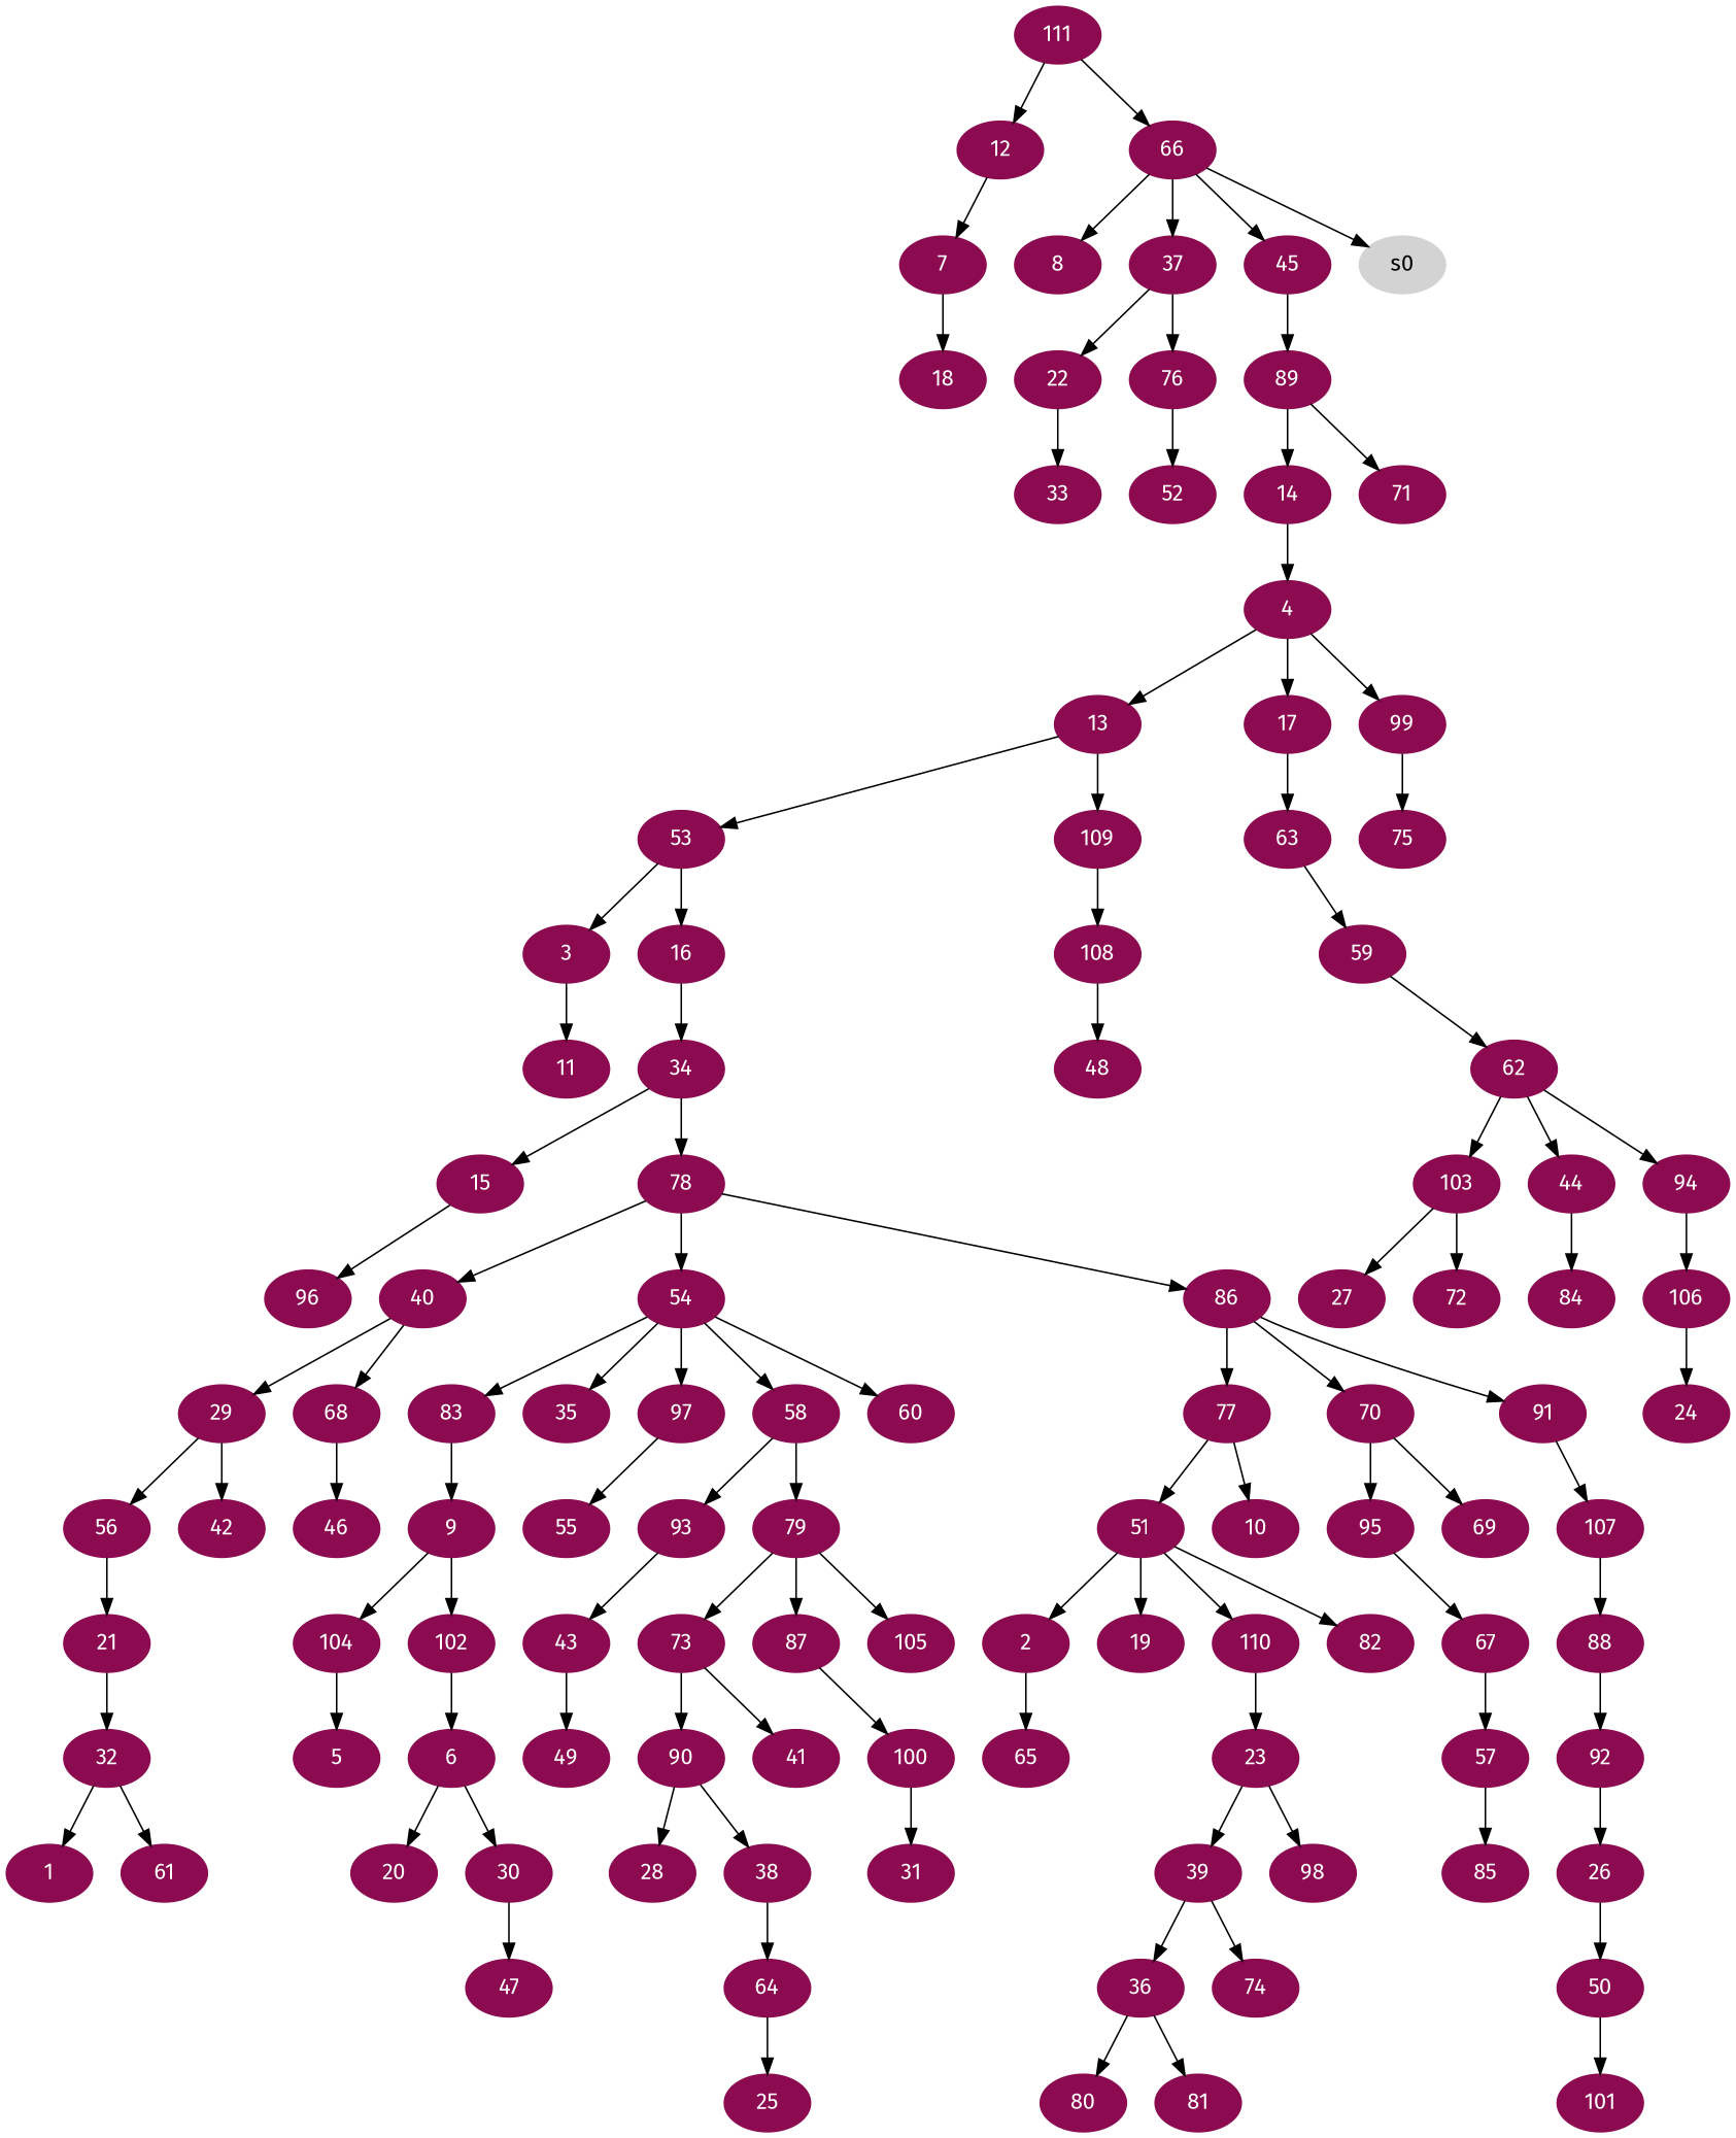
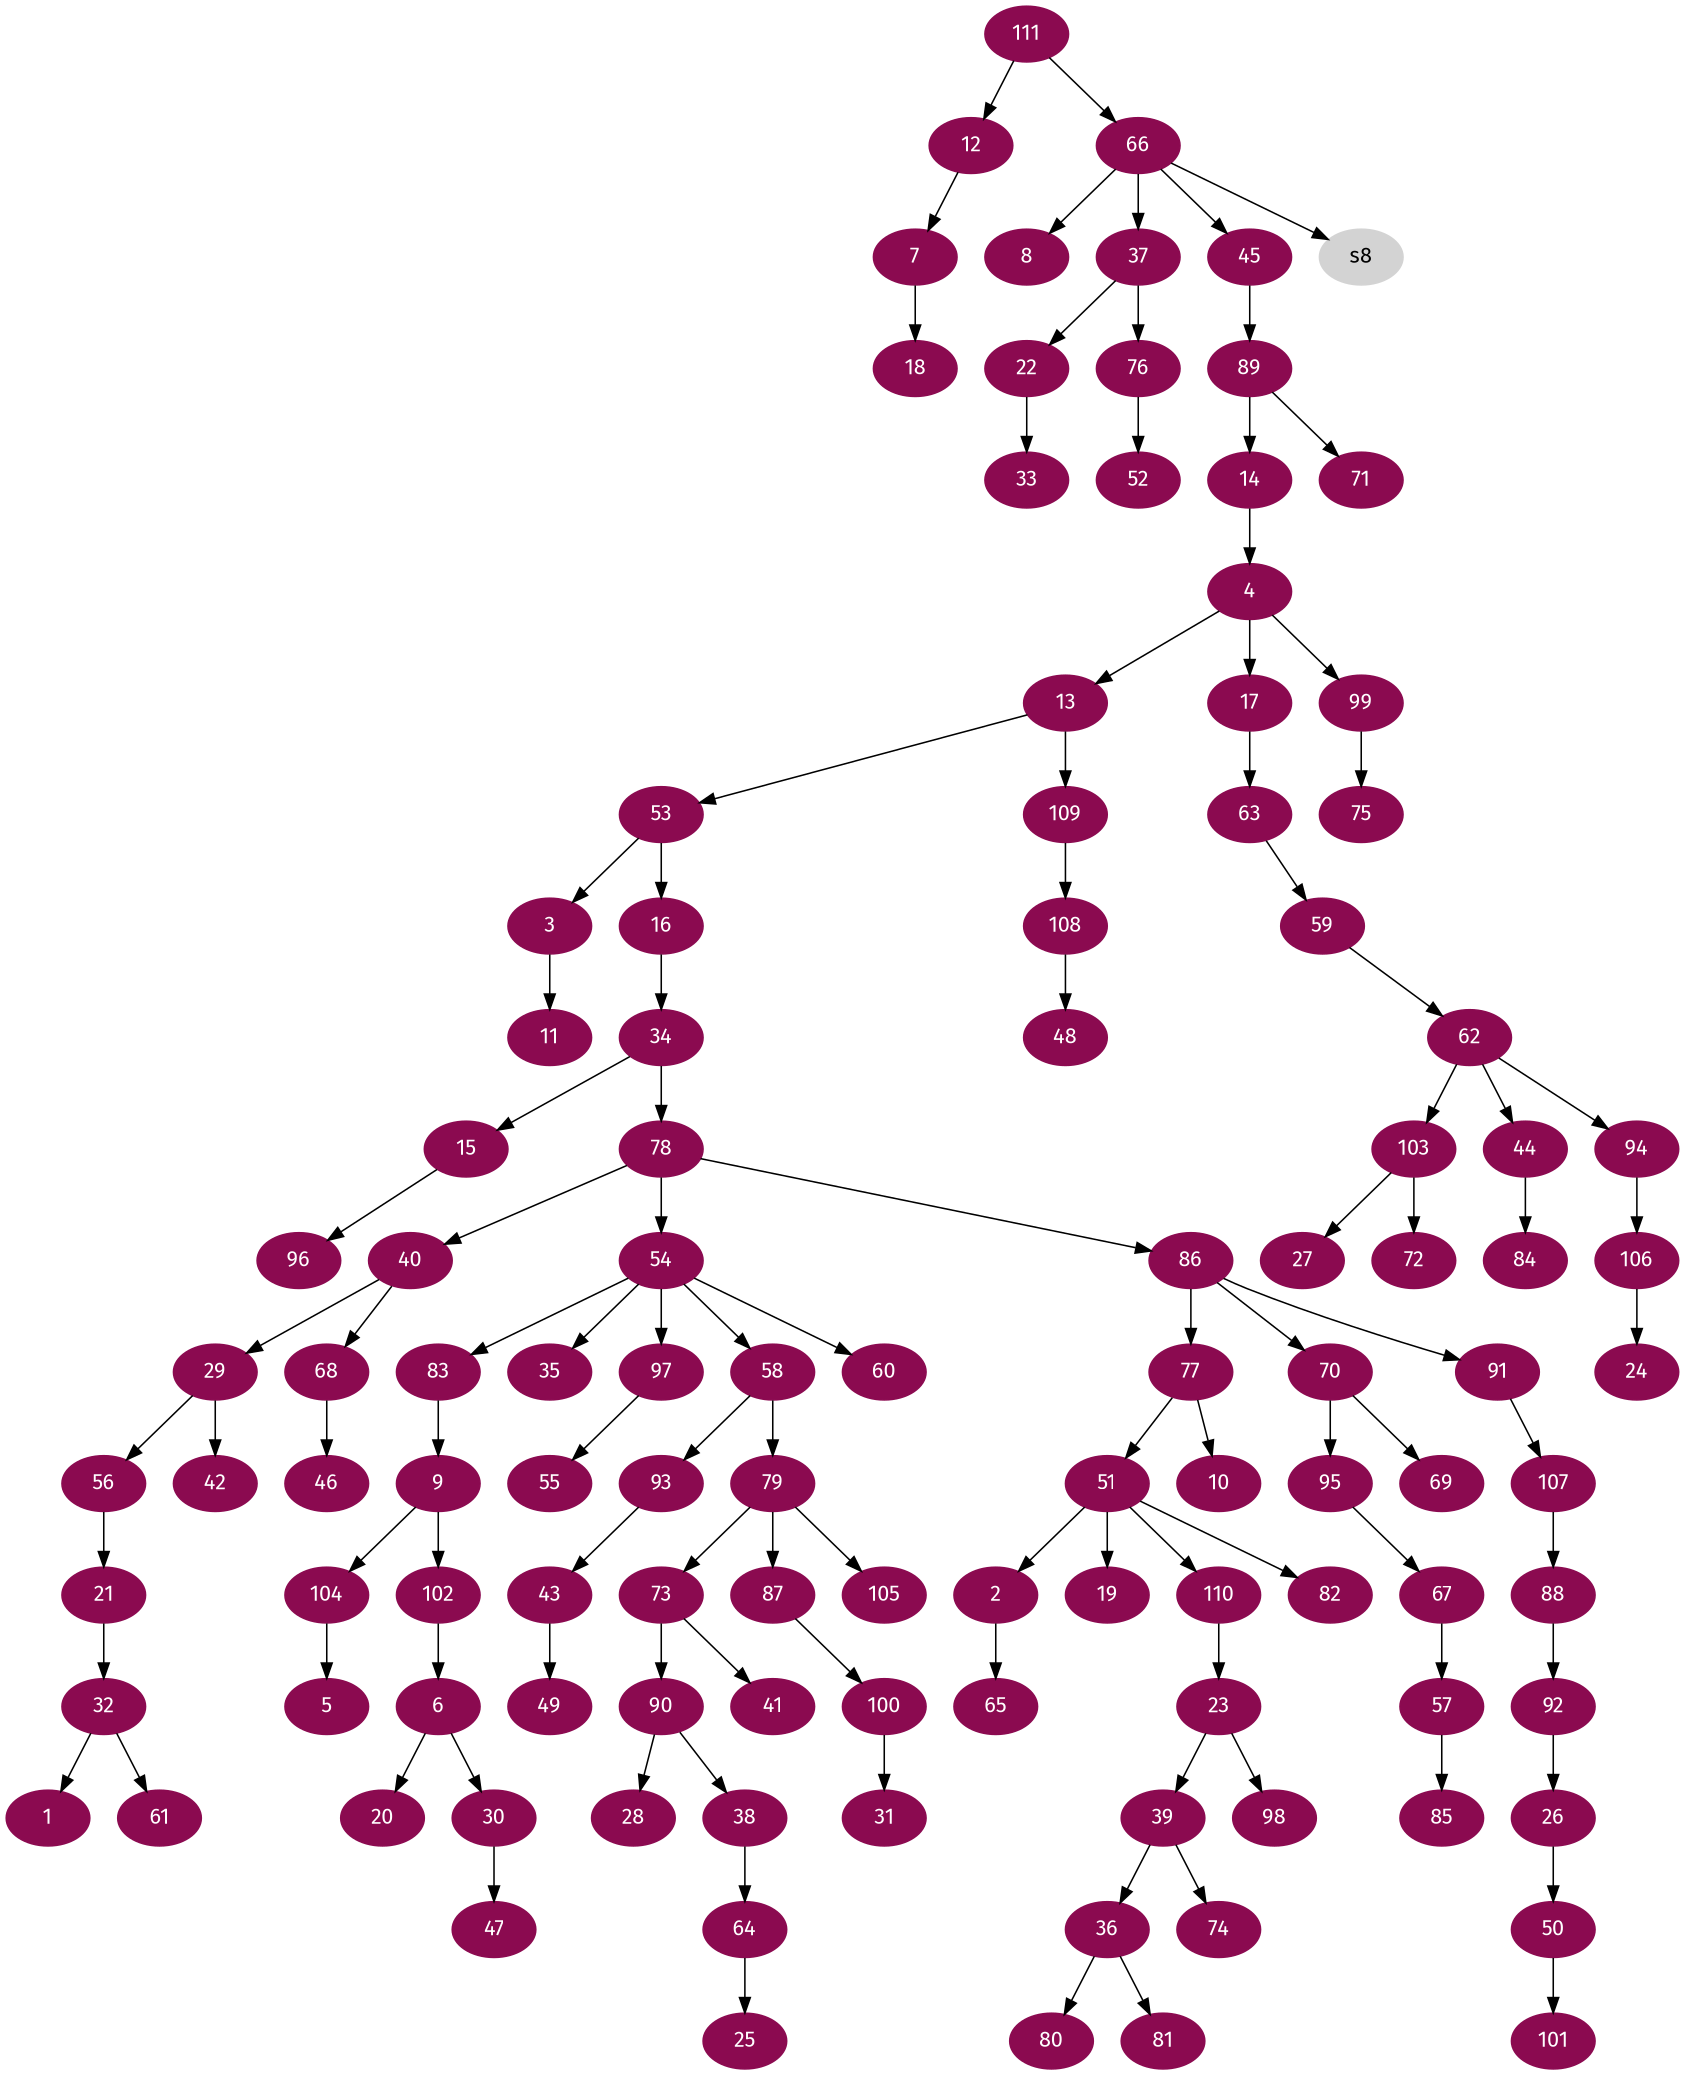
  digraph {
    fontname="Fira Sans"
    node [color=deeppink4 fontcolor=white style=filled fontname="Fira Sans"]
    edge [fontname="Fira Sans"]
    32
    1
    61
    51
    2
    19
    110
    82
    65
    53
    3
    16
    11
    14
    4
    13
    17
    99
    104
    5
    102
    6
    20
    30
    12
    7
    18
    66
    8
    37
    45
-   s0 [color=lightgrey fontcolor=black]
+   s0 [color=lightgrey fontcolor=black label=s8]
    83
    9
    77
    10
    111
    109
    89
    71
    34
    15
    78
    96
    63
    56
    21
    22
    76
    33
    23
    39
    98
    106
    24
    64
    25
    92
    26
    50
    103
    27
    72
    90
    28
    38
    40
    29
    68
    42
    47
    100
    31
    54
    35
    97
    58
    60
    36
    74
    80
    81
    86
    73
    41
    93
    43
    49
    62
    44
    94
    84
    46
    108
    48
    101
    52
    55
    67
    57
    85
    79
    59
    95
    70
    69
    91
    87
    105
    75
    107
    88
    32 -> 1
    32 -> 61
    51 -> 2
    51 -> 19
    51 -> 110
    51 -> 82
    2 -> 65
    110 -> 23
    53 -> 3
    53 -> 16
    3 -> 11
    16 -> 34
    14 -> 4
    4 -> 13
    4 -> 17
    4 -> 99
    13 -> 53
    13 -> 109
    17 -> 63
    99 -> 75
    104 -> 5
    102 -> 6
    6 -> 20
    6 -> 30
    30 -> 47
    12 -> 7
    7 -> 18
    66 -> 8
    66 -> 37
    66 -> 45
    66 -> s0
    37 -> 22
    37 -> 76
    45 -> 89
    83 -> 9
    9 -> 104
    9 -> 102
    77 -> 51
    77 -> 10
    111 -> 12
    111 -> 66
    109 -> 108
    89 -> 14
    89 -> 71
    34 -> 15
    34 -> 78
    15 -> 96
    78 -> 40
    78 -> 54
    78 -> 86
    63 -> 59
    56 -> 21
    21 -> 32
    22 -> 33
    76 -> 52
    23 -> 39
    23 -> 98
    39 -> 36
    39 -> 74
    106 -> 24
    64 -> 25
    92 -> 26
    26 -> 50
    50 -> 101
    103 -> 27
    103 -> 72
    90 -> 28
    90 -> 38
    38 -> 64
    40 -> 29
    40 -> 68
    29 -> 56
    29 -> 42
    68 -> 46
    100 -> 31
    54 -> 83
    54 -> 35
    54 -> 97
    54 -> 58
    54 -> 60
    97 -> 55
    58 -> 93
    58 -> 79
    36 -> 80
    36 -> 81
    86 -> 77
    86 -> 70
    86 -> 91
    73 -> 90
    73 -> 41
    93 -> 43
    43 -> 49
    62 -> 103
    62 -> 44
    62 -> 94
    44 -> 84
    94 -> 106
    108 -> 48
    67 -> 57
    57 -> 85
    79 -> 73
    79 -> 87
    79 -> 105
    59 -> 62
    95 -> 67
    70 -> 95
    70 -> 69
    91 -> 107
    87 -> 100
    107 -> 88
    88 -> 92
  }
